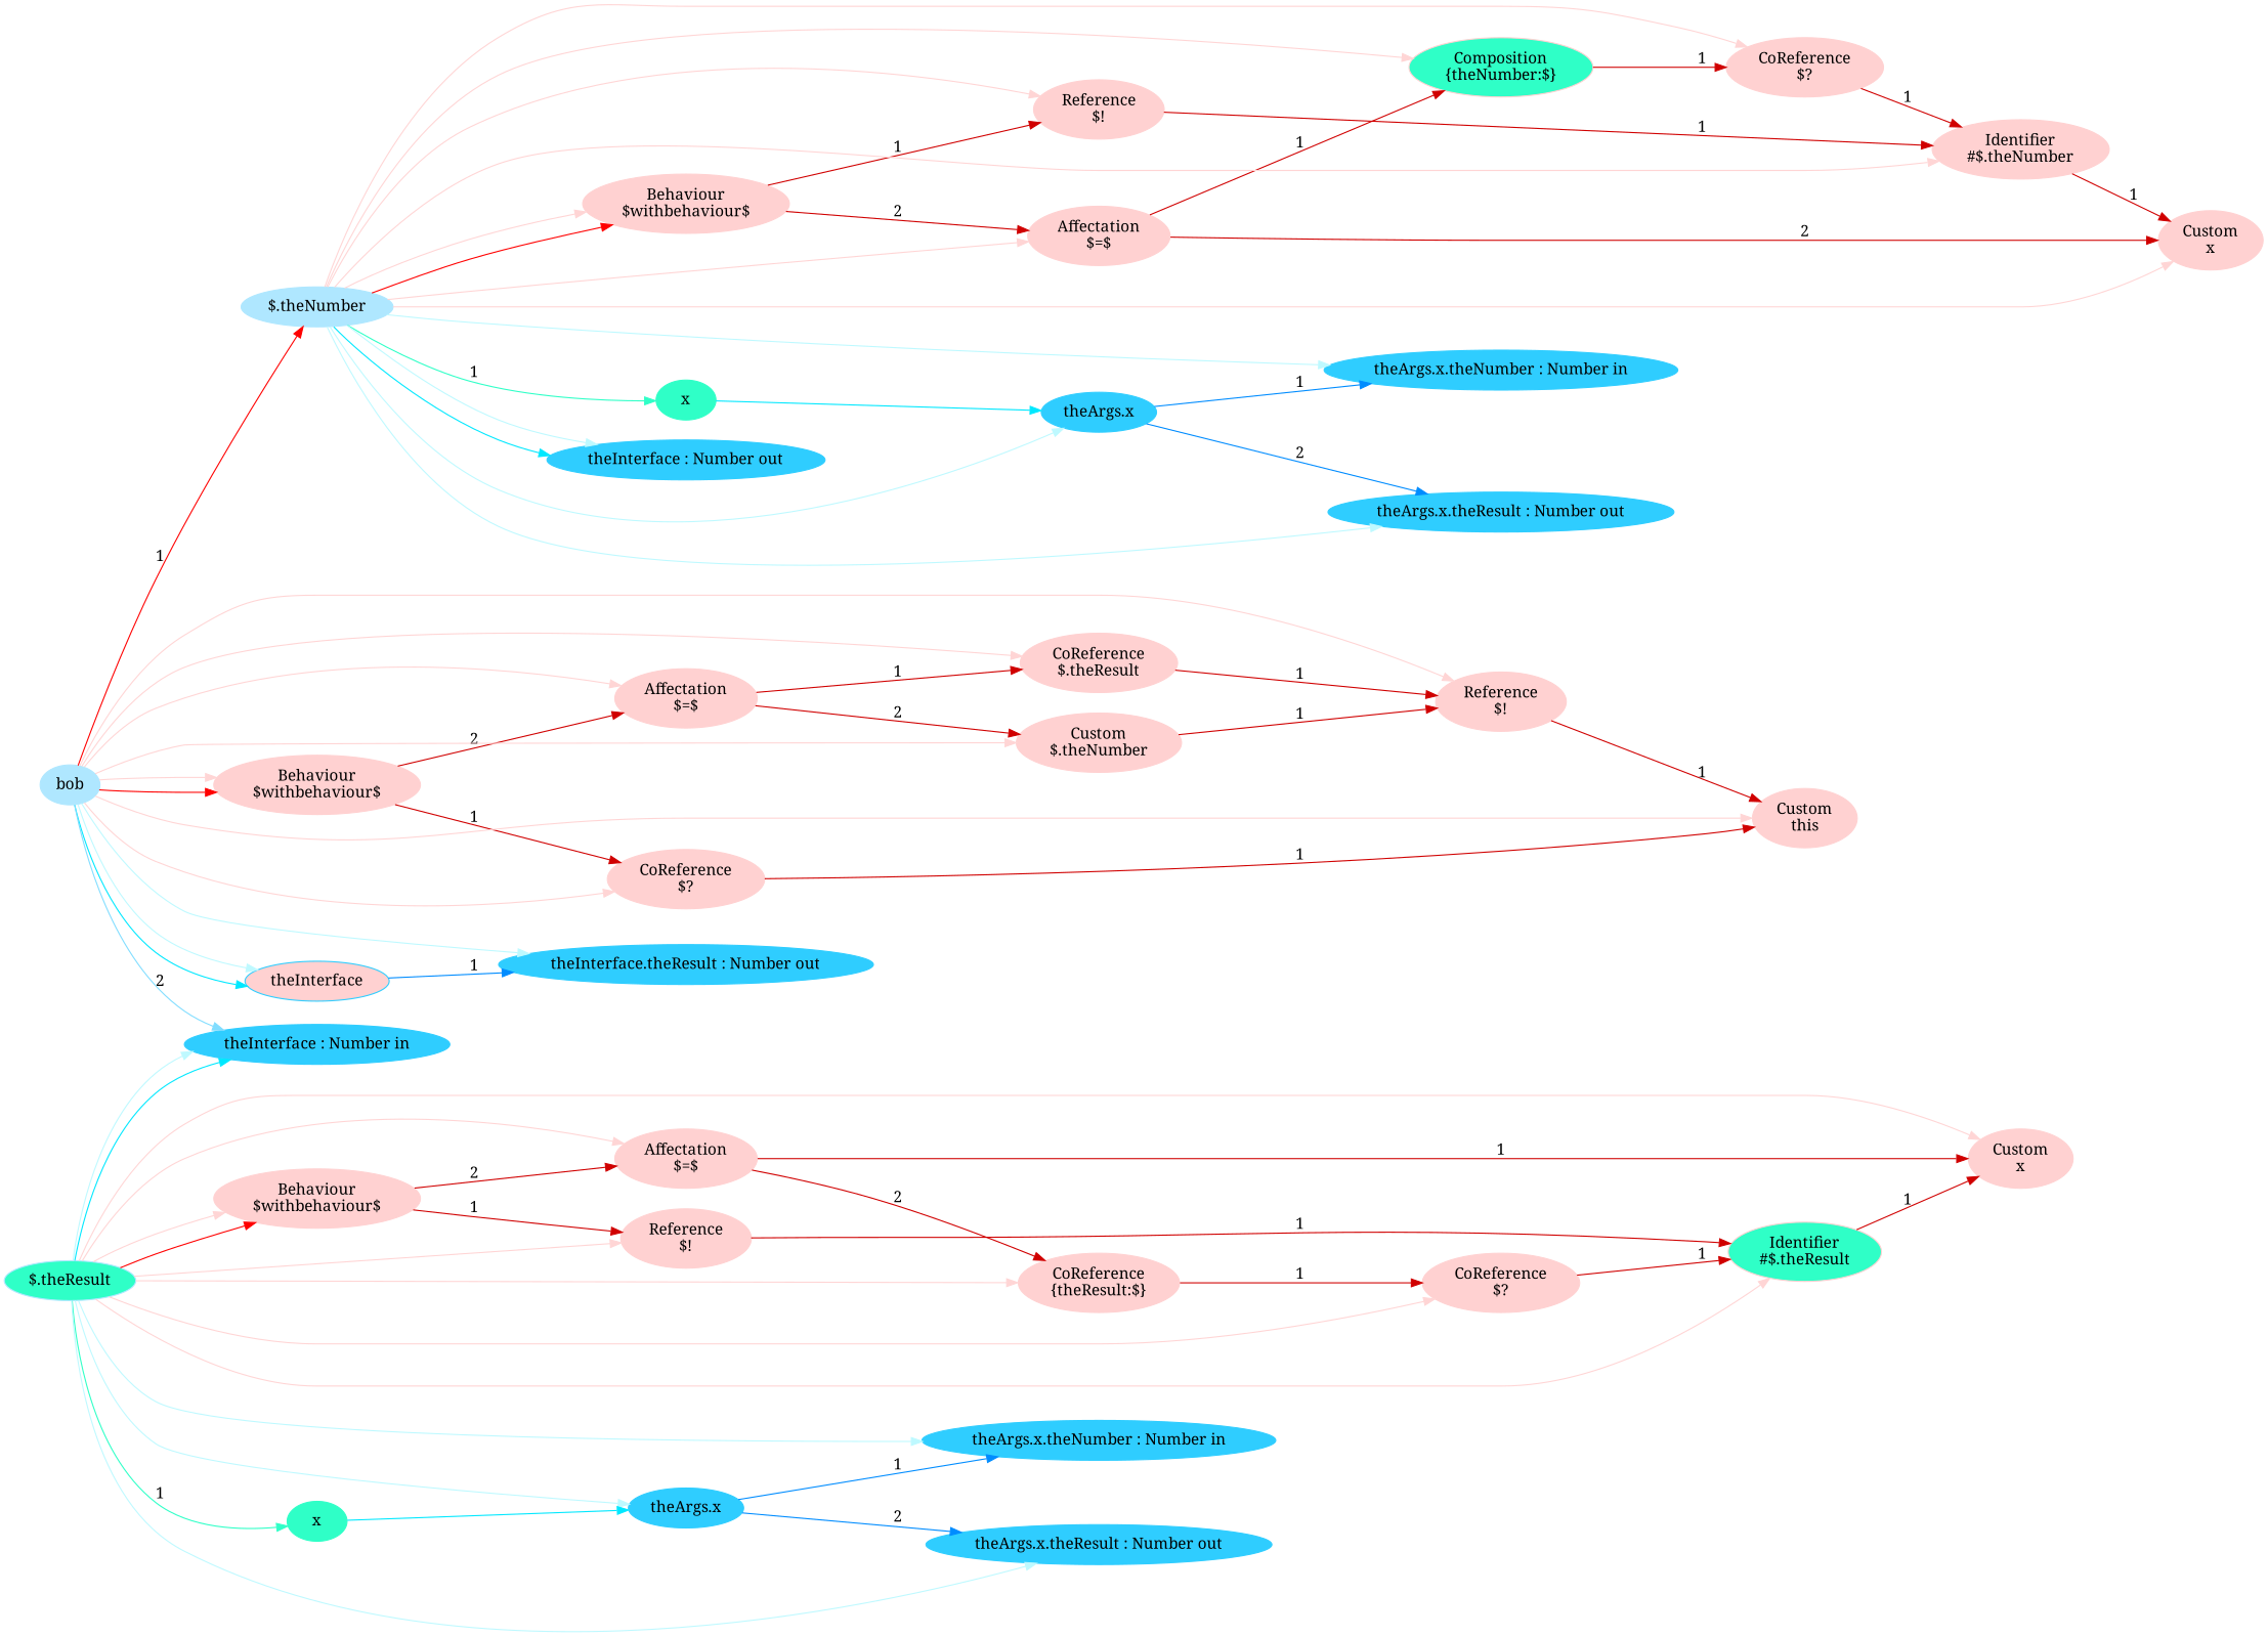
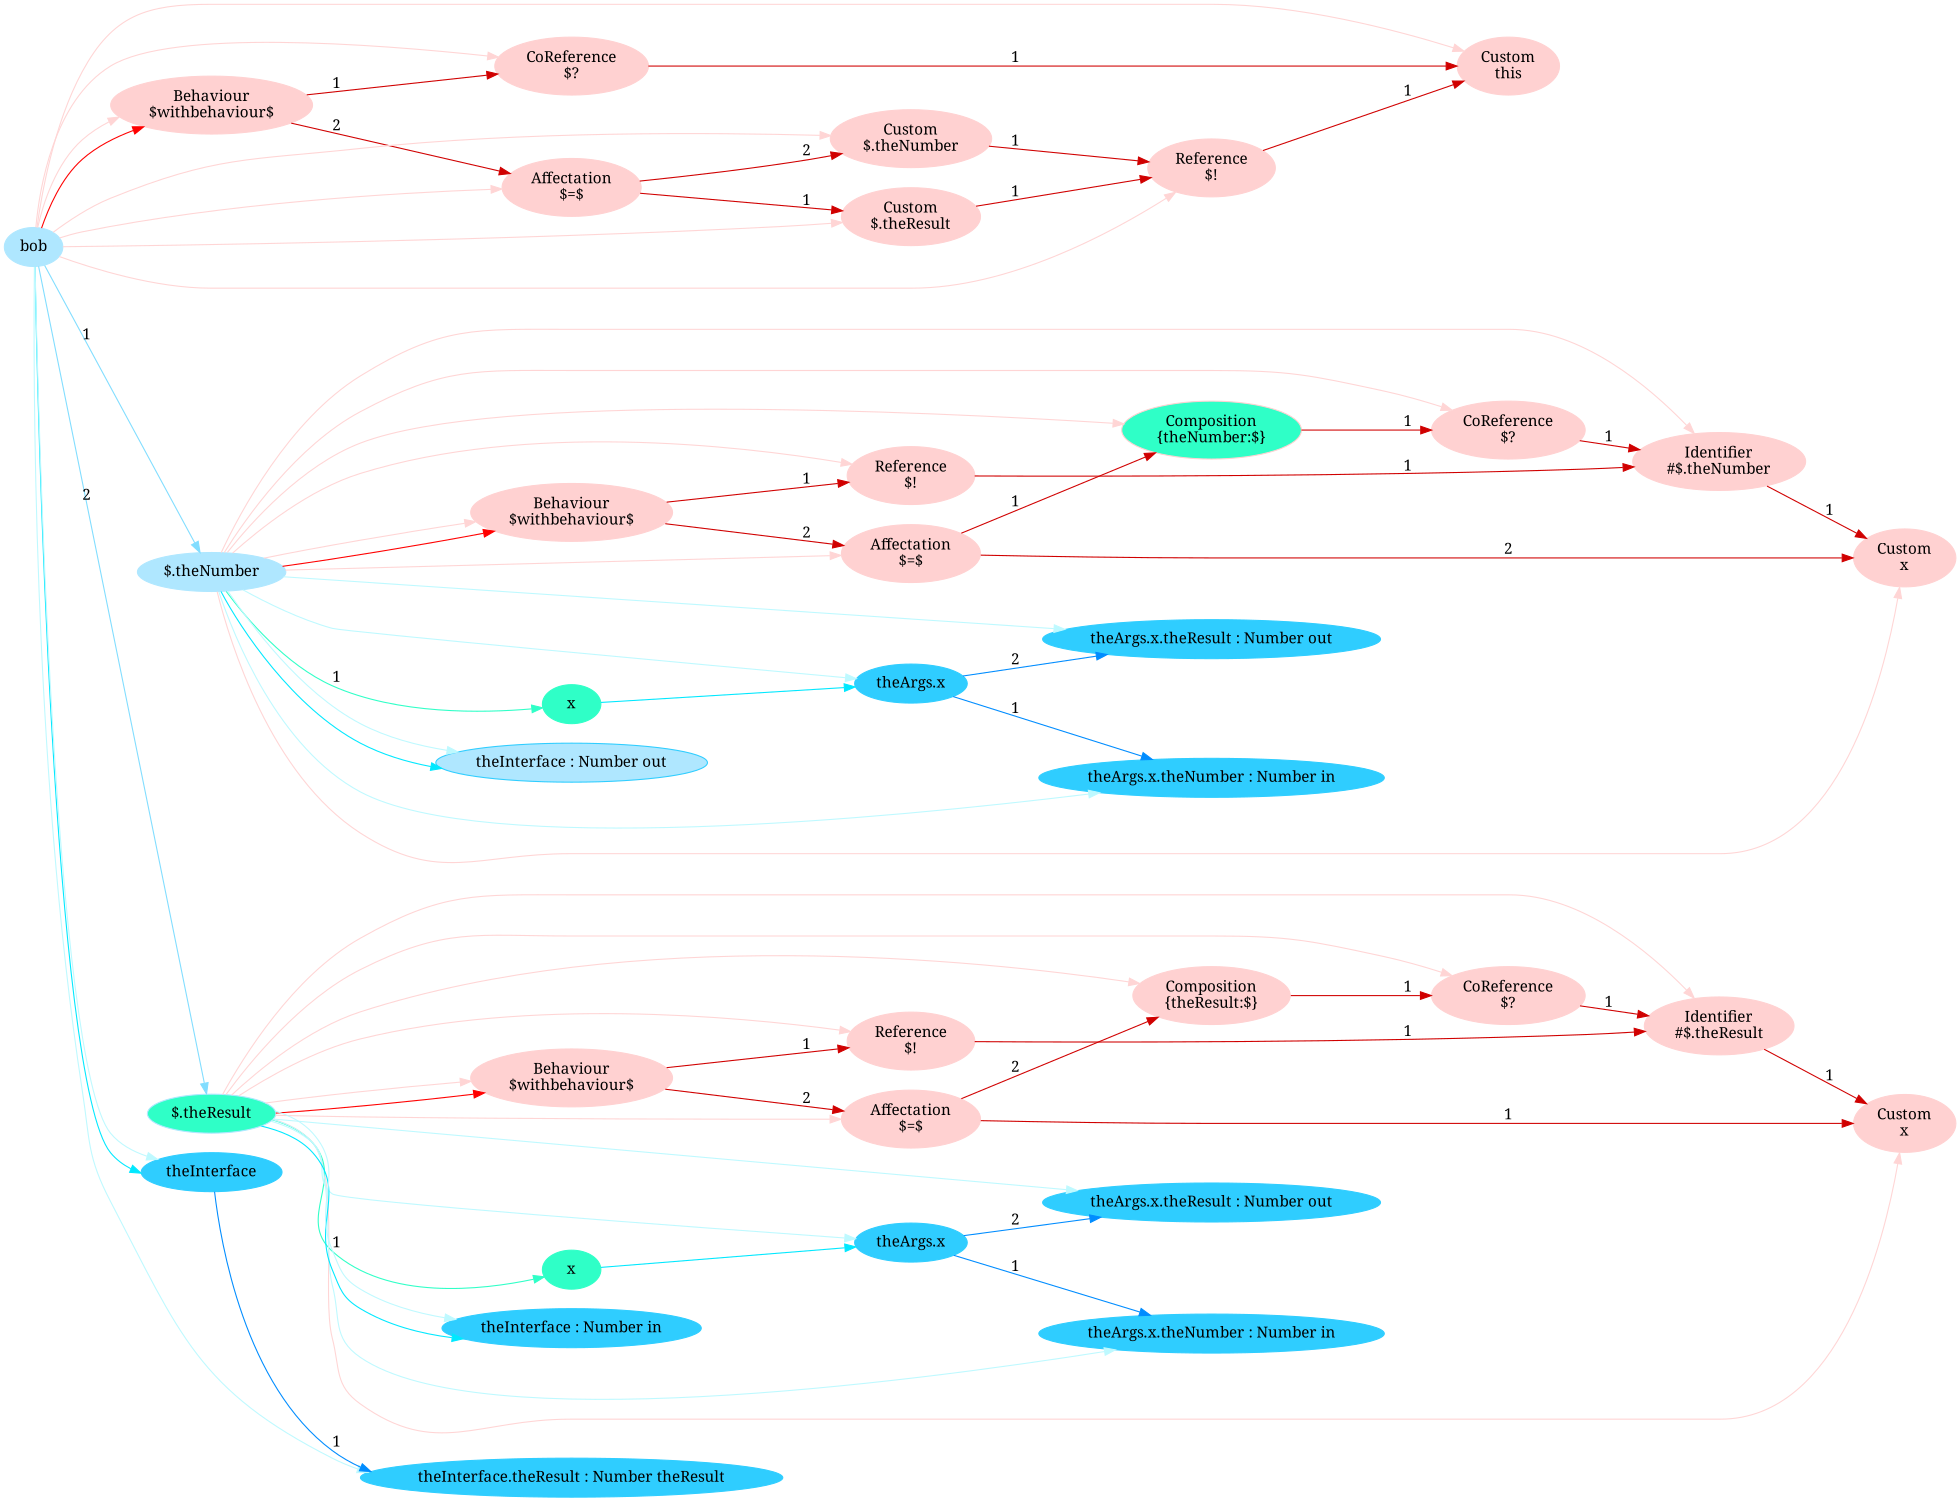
  digraph {
    fontname="Noto Serif"
    rankdir=LR
    node [color="#ffd1d1" fontname="Noto Serif" shape=ellipse style=filled]
    edge [arrowHead=normal arrowsize=1 color="#d00000" dir=forward fontname="Noto Serif"]
    n1 [label="Custom\nx"]
    n2 [label="Identifier\n#$.theNumber"]
    n3 [label="Reference\n$!"]
    n4 [label="CoReference\n$?"]
    n5 [fillcolor="#2fffc7" label="Composition\n{theNumber:$}"]
    n6 [label="Affectation\n$=$"]
    n7 [label="Behaviour\n$withbehaviour$"]
    n8 [label="Custom\nx"]
-   n9 [label="Identifier\n#$.theResult" fillcolor="#2fffc7"]
+   n9 [label="Identifier\n#$.theResult"]
    n10 [label="Reference\n$!"]
    n11 [label="CoReference\n$?"]
-   n12 [label="CoReference\n{theResult:$}"]
+   n12 [label="Composition\n{theResult:$}"]
    n13 [label="Affectation\n$=$"]
    n14 [label="Behaviour\n$withbehaviour$"]
    n15 [label="Custom\nthis"]
    n16 [label="CoReference\n$?"]
    n17 [label="Reference\n$!"]
-   n18 [label="CoReference\n$.theResult"]
+   n18 [label="Custom\n$.theResult"]
    n19 [label="Custom\n$.theNumber"]
    n20 [label="Affectation\n$=$"]
    n21 [label="Behaviour\n$withbehaviour$"]
    n22 [color="#afe7ff" label=bob]
    n23 [color="#afe7ff" label="$.theNumber"]
    n24 [color="#afe7ff" fillcolor="#2fffc7" label="$.theResult"]
-   n25 [color="#2fcdff" label=theInterface fillcolor="#ffd1d1"]
-   n26 [color="#2fcdff" label="theInterface.theResult : Number out"]
+   n25 [color="#2fcdff" label=theInterface]
+   n26 [color="#2fcdff" label="theInterface.theResult : Number theResult"]
    n27 [color="#2fffc7" label=x]
    n28 [color="#2fcdff" label="theArgs.x"]
    n29 [color="#2fcdff" label="theArgs.x.theNumber : Number in"]
    n30 [color="#2fcdff" label="theArgs.x.theResult : Number out"]
-   n31 [color="#2fcdff" label="theInterface : Number out"]
+   n31 [color="#2fcdff" label="theInterface : Number out" fillcolor="#afe7ff"]
    n32 [color="#2fffc7" label=x]
    n33 [color="#2fcdff" label="theArgs.x"]
    n34 [color="#2fcdff" label="theArgs.x.theNumber : Number in"]
    n35 [color="#2fcdff" label="theArgs.x.theResult : Number out"]
    n36 [color="#2fcdff" label="theInterface : Number in"]
    n2 -> n1 [label=1]
    n3 -> n2 [label=1]
    n4 -> n2 [label=1]
    n5 -> n4 [label=1]
    n6 -> n1 [label=2]
    n6 -> n5 [label=1]
    n7 -> n3 [label=1]
    n7 -> n6 [label=2]
    n9 -> n8 [label=1]
    n10 -> n9 [label=1]
    n11 -> n9 [label=1]
    n12 -> n11 [label=1]
    n13 -> n8 [label=1]
    n13 -> n12 [label=2]
    n14 -> n10 [label=1]
    n14 -> n13 [label=2]
    n16 -> n15 [label=1]
    n17 -> n15 [label=1]
    n18 -> n17 [label=1]
    n19 -> n17 [label=1]
    n20 -> n18 [label=1]
    n20 -> n19 [label=2]
    n21 -> n16 [label=1]
    n21 -> n20 [label=2]
    n22 -> n15 [color="#ffd5d5"]
    n22 -> n16 [color="#ffd5d5"]
    n22 -> n17 [color="#ffd5d5"]
    n22 -> n18 [color="#ffd5d5"]
    n22 -> n19 [color="#ffd5d5"]
    n22 -> n20 [color="#ffd5d5"]
    n22 -> n21 [color="#ff0000"]
    n22 -> n21 [color="#ffd5d5"]
-   n22 -> n23 [color="#ff0000" label=1]
-   n22 -> n36 [color="#81ddff" label=2]
+   n22 -> n23 [color="#81ddff" label=1]
+   n22 -> n24 [color="#81ddff" label=2]
    n22 -> n25 [color="#00e8ff"]
    n22 -> n25 [color="#bef9ff"]
    n22 -> n26 [color="#bef9ff"]
    n23 -> n1 [color="#ffd5d5"]
    n23 -> n2 [color="#ffd5d5"]
    n23 -> n3 [color="#ffd5d5"]
    n23 -> n4 [color="#ffd5d5"]
    n23 -> n5 [color="#ffd5d5"]
    n23 -> n6 [color="#ffd5d5"]
    n23 -> n7 [color="#ff0000"]
    n23 -> n7 [color="#ffd5d5"]
    n23 -> n27 [color="#2fffc7" label=1]
    n23 -> n28 [color="#bef9ff"]
    n23 -> n29 [color="#bef9ff"]
    n23 -> n30 [color="#bef9ff"]
    n23 -> n31 [color="#00e8ff"]
    n23 -> n31 [color="#bef9ff"]
    n24 -> n8 [color="#ffd5d5"]
    n24 -> n9 [color="#ffd5d5"]
    n24 -> n10 [color="#ffd5d5"]
    n24 -> n11 [color="#ffd5d5"]
    n24 -> n12 [color="#ffd5d5"]
    n24 -> n13 [color="#ffd5d5"]
    n24 -> n14 [color="#ff0000"]
    n24 -> n14 [color="#ffd5d5"]
    n24 -> n32 [color="#2fffc7" label=1]
    n24 -> n33 [color="#bef9ff"]
    n24 -> n34 [color="#bef9ff"]
    n24 -> n35 [color="#bef9ff"]
    n24 -> n36 [color="#00e8ff"]
    n24 -> n36 [color="#bef9ff"]
    n25 -> n26 [color="#008cff" label=1]
    n27 -> n28 [color="#00e8ff"]
    n28 -> n29 [color="#008cff" label=1]
    n28 -> n30 [color="#008cff" label=2]
    n32 -> n33 [color="#00e8ff"]
    n33 -> n34 [color="#008cff" label=1]
    n33 -> n35 [color="#008cff" label=2]
  }
